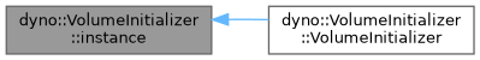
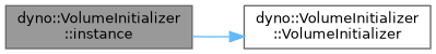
  digraph {
    rankdir=LR
    node [fontname=Helvetica fontsize=10 shape=box style=filled]
    n1 [color=gray40 fillcolor=grey60 fontcolor=black height=0.2 label="dyno::VolumeInitializer\l::instance" width=0.4]
    n2 [color=grey40 fillcolor=white height=0.2 label="dyno::VolumeInitializer\l::VolumeInitializer" width=0.4]
-   n2 -> n1 [color=steelblue1 fontname=Helvetica fontsize=10 labelfontname=Helvetica labelfontsize=10 style=solid]
+   n1 -> n2 [color=steelblue1 fontname=Helvetica fontsize=10 labelfontname=Helvetica labelfontsize=10 style=solid]
  }
